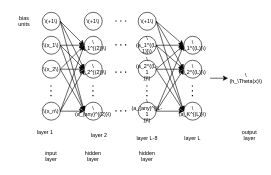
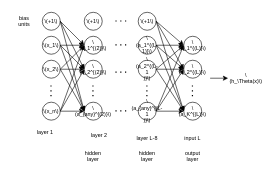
  <mxCell id="0" />
  <mxCell id="1" parent="0" />
  <mxCell id="2" value="\(x_1\)" style="ellipse;whiteSpace=wrap;html=1;aspect=fixed;fontSize=9;" vertex="1" parent="1"><mxGeometry x="70" y="60" width="30" height="30" as="geometry" /></mxCell>
  <mxCell id="3" value="\(x_2\)" style="ellipse;whiteSpace=wrap;html=1;aspect=fixed;fontSize=9;" vertex="1" parent="1"><mxGeometry x="70" y="100" width="30" height="30" as="geometry" /></mxCell>
  <mxCell id="4" value="\(x_n\)" style="ellipse;whiteSpace=wrap;html=1;aspect=fixed;fontSize=9;" vertex="1" parent="1"><mxGeometry x="70" y="170" width="30" height="30" as="geometry" /></mxCell>
  <mxCell id="5" value="" style="endArrow=none;dashed=1;html=1;dashPattern=1 3;strokeWidth=2;fontSize=9;" edge="1" parent="1"><mxGeometry width="50" height="50" relative="1" as="geometry"><mxPoint x="84.5" y="160" as="sourcePoint" /><mxPoint x="84.5" y="140" as="targetPoint" /></mxGeometry></mxCell>
  <mxCell id="6" value="\(+1\)" style="ellipse;whiteSpace=wrap;html=1;aspect=fixed;fontSize=9;" vertex="1" parent="1"><mxGeometry x="70" y="20" width="30" height="30" as="geometry" /></mxCell>
  <mxCell id="7" value="\(a_1^{(2)}\)" style="ellipse;whiteSpace=wrap;html=1;aspect=fixed;fontSize=9;" vertex="1" parent="1"><mxGeometry x="140" y="60" width="30" height="30" as="geometry" /></mxCell>
  <mxCell id="8" value="\(a_2^{(2)}\)" style="ellipse;whiteSpace=wrap;html=1;aspect=fixed;fontSize=9;" vertex="1" parent="1"><mxGeometry x="140" y="100" width="30" height="30" as="geometry" /></mxCell>
  <mxCell id="9" value="\(a_{any}^{(2)}\)" style="ellipse;whiteSpace=wrap;html=1;aspect=fixed;fontSize=9;" vertex="1" parent="1"><mxGeometry x="140" y="170" width="30" height="30" as="geometry" /></mxCell>
  <mxCell id="10" value="" style="endArrow=none;dashed=1;html=1;dashPattern=1 3;strokeWidth=2;fontSize=9;" edge="1" parent="1"><mxGeometry width="50" height="50" relative="1" as="geometry"><mxPoint x="154.5" y="160" as="sourcePoint" /><mxPoint x="154.5" y="140" as="targetPoint" /></mxGeometry></mxCell>
  <mxCell id="11" value="\(+1\)" style="ellipse;whiteSpace=wrap;html=1;aspect=fixed;fontSize=9;" vertex="1" parent="1"><mxGeometry x="140" y="20" width="30" height="30" as="geometry" /></mxCell>
  <mxCell id="12" value="\(a_1^{(L-1)}\)" style="ellipse;whiteSpace=wrap;html=1;aspect=fixed;fontSize=9;" vertex="1" parent="1"><mxGeometry x="230" y="60" width="30" height="30" as="geometry" /></mxCell>
  <mxCell id="13" value="\(a_2^{(L-1&lt;br style=&quot;font-size: 9px;&quot;&gt;)}\)" style="ellipse;whiteSpace=wrap;html=1;aspect=fixed;fontSize=9;" vertex="1" parent="1"><mxGeometry x="230" y="100" width="30" height="30" as="geometry" /></mxCell>
  <mxCell id="14" value="\(a_{any}^{(L-1&lt;br style=&quot;font-size: 9px;&quot;&gt;)}\)" style="ellipse;whiteSpace=wrap;html=1;aspect=fixed;fontSize=9;" vertex="1" parent="1"><mxGeometry x="230" y="170" width="30" height="30" as="geometry" /></mxCell>
  <mxCell id="15" value="" style="endArrow=none;dashed=1;html=1;dashPattern=1 3;strokeWidth=2;fontSize=9;" edge="1" parent="1"><mxGeometry width="50" height="50" relative="1" as="geometry"><mxPoint x="244.5" y="160" as="sourcePoint" /><mxPoint x="244.5" y="140" as="targetPoint" /></mxGeometry></mxCell>
  <mxCell id="16" value="\(+1\)" style="ellipse;whiteSpace=wrap;html=1;aspect=fixed;fontSize=9;" vertex="1" parent="1"><mxGeometry x="230" y="20" width="30" height="30" as="geometry" /></mxCell>
  <mxCell id="17" value="\(a_1^{(L)}\)" style="ellipse;whiteSpace=wrap;html=1;aspect=fixed;fontSize=9;" vertex="1" parent="1"><mxGeometry x="306" y="60" width="30" height="30" as="geometry" /></mxCell>
  <mxCell id="18" value="\(a_2^{(L)}\)" style="ellipse;whiteSpace=wrap;html=1;aspect=fixed;fontSize=9;" vertex="1" parent="1"><mxGeometry x="306" y="100" width="30" height="30" as="geometry" /></mxCell>
  <mxCell id="19" value="\(a_K^{(L)}\)" style="ellipse;whiteSpace=wrap;html=1;aspect=fixed;fontSize=9;" vertex="1" parent="1"><mxGeometry x="306" y="170" width="30" height="30" as="geometry" /></mxCell>
  <mxCell id="20" value="" style="endArrow=none;dashed=1;html=1;dashPattern=1 3;strokeWidth=2;fontSize=9;" edge="1" parent="1"><mxGeometry width="50" height="50" relative="1" as="geometry"><mxPoint x="320.5" y="160" as="sourcePoint" /><mxPoint x="320.5" y="140" as="targetPoint" /></mxGeometry></mxCell>
  <mxCell id="21" value="" style="endArrow=classic;html=1;exitX=1;exitY=0.5;exitDx=0;exitDy=0;entryX=0;entryY=0.5;entryDx=0;entryDy=0;fontSize=9;" edge="1" parent="1" source="2" target="7"><mxGeometry width="50" height="50" relative="1" as="geometry"><mxPoint x="270" y="240" as="sourcePoint" /><mxPoint x="320" y="190" as="targetPoint" /></mxGeometry></mxCell>
  <mxCell id="22" value="" style="endArrow=none;dashed=1;html=1;dashPattern=1 3;strokeWidth=2;fontSize=9;" edge="1" parent="1"><mxGeometry width="50" height="50" relative="1" as="geometry"><mxPoint x="210" y="74.5" as="sourcePoint" /><mxPoint x="190" y="74.5" as="targetPoint" /></mxGeometry></mxCell>
  <mxCell id="23" value="" style="endArrow=none;dashed=1;html=1;dashPattern=1 3;strokeWidth=2;fontSize=9;" edge="1" parent="1"><mxGeometry width="50" height="50" relative="1" as="geometry"><mxPoint x="210" y="184.5" as="sourcePoint" /><mxPoint x="190" y="184.5" as="targetPoint" /></mxGeometry></mxCell>
  <mxCell id="24" value="" style="endArrow=none;dashed=1;html=1;dashPattern=1 3;strokeWidth=2;fontSize=9;" edge="1" parent="1"><mxGeometry width="50" height="50" relative="1" as="geometry"><mxPoint x="210" y="120" as="sourcePoint" /><mxPoint x="190" y="120" as="targetPoint" /></mxGeometry></mxCell>
  <mxCell id="25" value="" style="endArrow=classic;html=1;exitX=1;exitY=0.5;exitDx=0;exitDy=0;entryX=0;entryY=0.5;entryDx=0;entryDy=0;fontSize=9;" edge="1" parent="1" source="2" target="8"><mxGeometry width="50" height="50" relative="1" as="geometry"><mxPoint x="110" y="85" as="sourcePoint" /><mxPoint x="150" y="85" as="targetPoint" /></mxGeometry></mxCell>
  <mxCell id="26" value="" style="endArrow=classic;html=1;exitX=1;exitY=0.5;exitDx=0;exitDy=0;entryX=0;entryY=0.5;entryDx=0;entryDy=0;fontSize=9;" edge="1" parent="1" source="2" target="9"><mxGeometry width="50" height="50" relative="1" as="geometry"><mxPoint x="110" y="85" as="sourcePoint" /><mxPoint x="150" y="125" as="targetPoint" /></mxGeometry></mxCell>
  <mxCell id="27" value="" style="endArrow=classic;html=1;exitX=1;exitY=0.5;exitDx=0;exitDy=0;entryX=0;entryY=0.5;entryDx=0;entryDy=0;fontSize=9;" edge="1" parent="1" source="3" target="7"><mxGeometry width="50" height="50" relative="1" as="geometry"><mxPoint x="110" y="85" as="sourcePoint" /><mxPoint x="150" y="125" as="targetPoint" /></mxGeometry></mxCell>
  <mxCell id="28" value="" style="endArrow=classic;html=1;exitX=1;exitY=0.5;exitDx=0;exitDy=0;entryX=0;entryY=0.5;entryDx=0;entryDy=0;fontSize=9;" edge="1" parent="1" source="3" target="8"><mxGeometry width="50" height="50" relative="1" as="geometry"><mxPoint x="110" y="125" as="sourcePoint" /><mxPoint x="150" y="85" as="targetPoint" /></mxGeometry></mxCell>
  <mxCell id="29" value="" style="endArrow=classic;html=1;exitX=1;exitY=0.5;exitDx=0;exitDy=0;entryX=0;entryY=0.5;entryDx=0;entryDy=0;fontSize=9;" edge="1" parent="1" source="3" target="9"><mxGeometry width="50" height="50" relative="1" as="geometry"><mxPoint x="120" y="135" as="sourcePoint" /><mxPoint x="160" y="95" as="targetPoint" /></mxGeometry></mxCell>
  <mxCell id="30" value="" style="endArrow=classic;html=1;exitX=1;exitY=0.5;exitDx=0;exitDy=0;entryX=0;entryY=0.5;entryDx=0;entryDy=0;fontSize=9;" edge="1" parent="1" source="4" target="7"><mxGeometry width="50" height="50" relative="1" as="geometry"><mxPoint x="110" y="125" as="sourcePoint" /><mxPoint x="150" y="195" as="targetPoint" /></mxGeometry></mxCell>
  <mxCell id="31" value="" style="endArrow=classic;html=1;exitX=1;exitY=0.5;exitDx=0;exitDy=0;entryX=0;entryY=0.5;entryDx=0;entryDy=0;fontSize=9;" edge="1" parent="1" source="4" target="8"><mxGeometry width="50" height="50" relative="1" as="geometry"><mxPoint x="110" y="195" as="sourcePoint" /><mxPoint x="150" y="85" as="targetPoint" /></mxGeometry></mxCell>
  <mxCell id="32" value="" style="endArrow=classic;html=1;exitX=1;exitY=0.5;exitDx=0;exitDy=0;entryX=0;entryY=0.5;entryDx=0;entryDy=0;fontSize=9;" edge="1" parent="1" source="4" target="9"><mxGeometry width="50" height="50" relative="1" as="geometry"><mxPoint x="110" y="195" as="sourcePoint" /><mxPoint x="150" y="125" as="targetPoint" /></mxGeometry></mxCell>
  <mxCell id="33" value="" style="endArrow=classic;html=1;exitX=1;exitY=0.5;exitDx=0;exitDy=0;entryX=0;entryY=0.5;entryDx=0;entryDy=0;fontSize=9;" edge="1" parent="1" source="12" target="17"><mxGeometry width="50" height="50" relative="1" as="geometry"><mxPoint x="110" y="85" as="sourcePoint" /><mxPoint x="150" y="85" as="targetPoint" /></mxGeometry></mxCell>
  <mxCell id="34" value="" style="endArrow=classic;html=1;exitX=1;exitY=0.5;exitDx=0;exitDy=0;entryX=0;entryY=0.5;entryDx=0;entryDy=0;fontSize=9;" edge="1" parent="1" source="12" target="18"><mxGeometry width="50" height="50" relative="1" as="geometry"><mxPoint x="270" y="85" as="sourcePoint" /><mxPoint x="316" y="85" as="targetPoint" /></mxGeometry></mxCell>
  <mxCell id="35" value="" style="endArrow=classic;html=1;exitX=1;exitY=0.5;exitDx=0;exitDy=0;entryX=0;entryY=0.5;entryDx=0;entryDy=0;fontSize=9;" edge="1" parent="1" source="12" target="19"><mxGeometry width="50" height="50" relative="1" as="geometry"><mxPoint x="270" y="85" as="sourcePoint" /><mxPoint x="316" y="125" as="targetPoint" /></mxGeometry></mxCell>
  <mxCell id="36" value="" style="endArrow=classic;html=1;exitX=1;exitY=0.5;exitDx=0;exitDy=0;entryX=0;entryY=0.5;entryDx=0;entryDy=0;fontSize=9;" edge="1" parent="1" source="13" target="17"><mxGeometry width="50" height="50" relative="1" as="geometry"><mxPoint x="270" y="85" as="sourcePoint" /><mxPoint x="316" y="195" as="targetPoint" /></mxGeometry></mxCell>
  <mxCell id="37" value="" style="endArrow=classic;html=1;exitX=1;exitY=0.5;exitDx=0;exitDy=0;entryX=0;entryY=0.5;entryDx=0;entryDy=0;fontSize=9;" edge="1" parent="1" source="13" target="18"><mxGeometry width="50" height="50" relative="1" as="geometry"><mxPoint x="270" y="125" as="sourcePoint" /><mxPoint x="316" y="85" as="targetPoint" /></mxGeometry></mxCell>
  <mxCell id="38" value="" style="endArrow=classic;html=1;exitX=1;exitY=0.5;exitDx=0;exitDy=0;entryX=0;entryY=0.5;entryDx=0;entryDy=0;fontSize=9;" edge="1" parent="1" source="13" target="19"><mxGeometry width="50" height="50" relative="1" as="geometry"><mxPoint x="270" y="125" as="sourcePoint" /><mxPoint x="316" y="125" as="targetPoint" /></mxGeometry></mxCell>
  <mxCell id="39" value="" style="endArrow=classic;html=1;exitX=1;exitY=0.5;exitDx=0;exitDy=0;entryX=0;entryY=0.5;entryDx=0;entryDy=0;fontSize=9;" edge="1" parent="1" source="14" target="17"><mxGeometry width="50" height="50" relative="1" as="geometry"><mxPoint x="270" y="125" as="sourcePoint" /><mxPoint x="316" y="195" as="targetPoint" /></mxGeometry></mxCell>
  <mxCell id="40" value="" style="endArrow=classic;html=1;exitX=1;exitY=0.5;exitDx=0;exitDy=0;entryX=0;entryY=0.5;entryDx=0;entryDy=0;fontSize=9;" edge="1" parent="1" source="14" target="18"><mxGeometry width="50" height="50" relative="1" as="geometry"><mxPoint x="270" y="195" as="sourcePoint" /><mxPoint x="316" y="85" as="targetPoint" /></mxGeometry></mxCell>
  <mxCell id="41" value="" style="endArrow=classic;html=1;exitX=1;exitY=0.5;exitDx=0;exitDy=0;entryX=0;entryY=0.5;entryDx=0;entryDy=0;fontSize=9;" edge="1" parent="1" source="14" target="19"><mxGeometry width="50" height="50" relative="1" as="geometry"><mxPoint x="270" y="195" as="sourcePoint" /><mxPoint x="316" y="125" as="targetPoint" /></mxGeometry></mxCell>
  <mxCell id="42" value="" style="endArrow=classic;html=1;exitX=1;exitY=0.5;exitDx=0;exitDy=0;entryX=0;entryY=0.5;entryDx=0;entryDy=0;fontSize=9;" edge="1" parent="1" source="6" target="7"><mxGeometry width="50" height="50" relative="1" as="geometry"><mxPoint x="110" y="85" as="sourcePoint" /><mxPoint x="120" y="20" as="targetPoint" /></mxGeometry></mxCell>
  <mxCell id="43" value="" style="endArrow=classic;html=1;exitX=1;exitY=0.5;exitDx=0;exitDy=0;entryX=0;entryY=0.5;entryDx=0;entryDy=0;fontSize=9;" edge="1" parent="1" source="6" target="8"><mxGeometry width="50" height="50" relative="1" as="geometry"><mxPoint x="110" y="45" as="sourcePoint" /><mxPoint x="150" y="85" as="targetPoint" /></mxGeometry></mxCell>
  <mxCell id="44" value="" style="endArrow=classic;html=1;exitX=1;exitY=0.5;exitDx=0;exitDy=0;entryX=0;entryY=0.5;entryDx=0;entryDy=0;fontSize=9;" edge="1" parent="1" source="6" target="9"><mxGeometry width="50" height="50" relative="1" as="geometry"><mxPoint x="110" y="45" as="sourcePoint" /><mxPoint x="150" y="125" as="targetPoint" /></mxGeometry></mxCell>
  <mxCell id="45" value="" style="endArrow=none;dashed=1;html=1;dashPattern=1 3;strokeWidth=2;fontSize=9;" edge="1" parent="1"><mxGeometry width="50" height="50" relative="1" as="geometry"><mxPoint x="210" y="34.5" as="sourcePoint" /><mxPoint x="190" y="34.5" as="targetPoint" /></mxGeometry></mxCell>
  <mxCell id="46" value="" style="endArrow=classic;html=1;exitX=1;exitY=0.5;exitDx=0;exitDy=0;entryX=0;entryY=0.5;entryDx=0;entryDy=0;fontSize=9;" edge="1" parent="1" source="16" target="17"><mxGeometry width="50" height="50" relative="1" as="geometry"><mxPoint x="270" y="85" as="sourcePoint" /><mxPoint x="316" y="35" as="targetPoint" /></mxGeometry></mxCell>
  <mxCell id="47" value="" style="endArrow=classic;html=1;exitX=1;exitY=0.5;exitDx=0;exitDy=0;entryX=0;entryY=0.5;entryDx=0;entryDy=0;fontSize=9;" edge="1" parent="1" source="16" target="18"><mxGeometry width="50" height="50" relative="1" as="geometry"><mxPoint x="270" y="45" as="sourcePoint" /><mxPoint x="316" y="85" as="targetPoint" /></mxGeometry></mxCell>
  <mxCell id="48" value="" style="endArrow=classic;html=1;exitX=1;exitY=0.5;exitDx=0;exitDy=0;entryX=0;entryY=0.5;entryDx=0;entryDy=0;fontSize=9;" edge="1" parent="1" source="16" target="19"><mxGeometry width="50" height="50" relative="1" as="geometry"><mxPoint x="270" y="45" as="sourcePoint" /><mxPoint x="316" y="125" as="targetPoint" /></mxGeometry></mxCell>
  <mxCell id="49" value="bias units" style="text;html=1;strokeColor=none;fillColor=none;align=center;verticalAlign=middle;whiteSpace=wrap;rounded=0;fontSize=9;" vertex="1" parent="1"><mxGeometry x="20" y="25" width="40" height="20" as="geometry" /></mxCell>
  <mxCell id="50" value="" style="endArrow=classic;html=1;fontSize=9;" edge="1" parent="1"><mxGeometry width="50" height="50" relative="1" as="geometry"><mxPoint x="350" y="130" as="sourcePoint" /><mxPoint x="380" y="130" as="targetPoint" /></mxGeometry></mxCell>
  <mxCell id="51" value="\(h_\Theta(x)\)" style="text;html=1;strokeColor=none;fillColor=none;align=center;verticalAlign=middle;whiteSpace=wrap;rounded=0;fontSize=9;" vertex="1" parent="1"><mxGeometry x="390" y="120" width="40" height="20" as="geometry" /></mxCell>
  <mxCell id="52" value="layer 1" style="text;html=1;strokeColor=none;fillColor=none;align=center;verticalAlign=middle;whiteSpace=wrap;rounded=0;fontSize=9;" vertex="1" parent="1"><mxGeometry x="55" y="210" width="40" height="20" as="geometry" /></mxCell>
  <mxCell id="53" value="layer 2" style="text;html=1;strokeColor=none;fillColor=none;align=center;verticalAlign=middle;whiteSpace=wrap;rounded=0;fontSize=9;" vertex="1" parent="1"><mxGeometry x="145" y="215" width="40" height="20" as="geometry" /></mxCell>
  <mxCell id="54" value="layer L-8" style="text;html=1;strokeColor=none;fillColor=none;align=center;verticalAlign=middle;whiteSpace=wrap;rounded=0;fontSize=9;" vertex="1" parent="1"><mxGeometry x="225" y="220" width="40" height="20" as="geometry" /></mxCell>
- <mxCell id="55" value="layer L" style="text;html=1;strokeColor=none;fillColor=none;align=center;verticalAlign=middle;whiteSpace=wrap;rounded=0;fontSize=9;" vertex="1" parent="1"><mxGeometry x="301" y="220" width="40" height="20" as="geometry" /></mxCell>
- <mxCell id="56" value="input layer" style="text;html=1;strokeColor=none;fillColor=none;align=center;verticalAlign=middle;whiteSpace=wrap;rounded=0;fontSize=9;" vertex="1" parent="1"><mxGeometry x="65" y="250" width="40" height="20" as="geometry" /></mxCell>
+ <mxCell id="55" value="input L" style="text;html=1;strokeColor=none;fillColor=none;align=center;verticalAlign=middle;whiteSpace=wrap;rounded=0;fontSize=9;" vertex="1" parent="1"><mxGeometry x="301" y="220" width="40" height="20" as="geometry" /></mxCell>
  <mxCell id="57" value="hidden layer" style="text;html=1;strokeColor=none;fillColor=none;align=center;verticalAlign=middle;whiteSpace=wrap;rounded=0;fontSize=9;" vertex="1" parent="1"><mxGeometry x="135" y="250" width="40" height="20" as="geometry" /></mxCell>
  <mxCell id="58" value="hidden layer" style="text;html=1;strokeColor=none;fillColor=none;align=center;verticalAlign=middle;whiteSpace=wrap;rounded=0;fontSize=9;" vertex="1" parent="1"><mxGeometry x="225" y="250" width="40" height="20" as="geometry" /></mxCell>
- <mxCell id="59" value="output layer" style="text;html=1;strokeColor=none;fillColor=none;align=center;verticalAlign=middle;whiteSpace=wrap;rounded=0;fontSize=9;" vertex="1" parent="1"><mxGeometry x="396" y="215" width="40" height="20" as="geometry" /></mxCell>
+ <mxCell id="59" value="output layer" style="text;html=1;strokeColor=none;fillColor=none;align=center;verticalAlign=middle;whiteSpace=wrap;rounded=0;fontSize=9;" vertex="1" parent="1"><mxGeometry x="301" y="250" width="40" height="20" as="geometry" /></mxCell>
